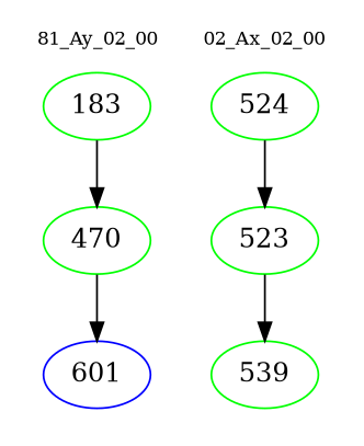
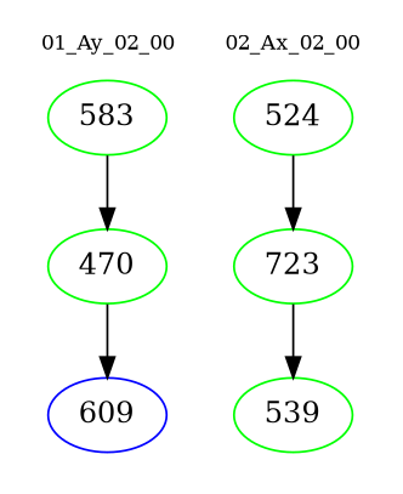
  digraph {
    node [color=green]
    edge [color=black]
-   n1 [label=183]
+   n1 [label=583]
    n2 [label=470]
-   n3 [color=blue label=601]
+   n3 [color=blue label=609]
    n4 [label=524]
-   n5 [label=523]
+   n5 [label=723]
    n6 [label=539]
    subgraph cluster_1 {
      color=white
      fontsize=10
-     label="81_Ay_02_00"
+     label="01_Ay_02_00"
      n1
      n2
      n3
    }
    subgraph cluster_2 {
      color=white
      fontsize=10
      label="02_Ax_02_00"
      n4
      n5
      n6
    }
    n1 -> n2
    n2 -> n3
    n4 -> n5
    n5 -> n6
  }
